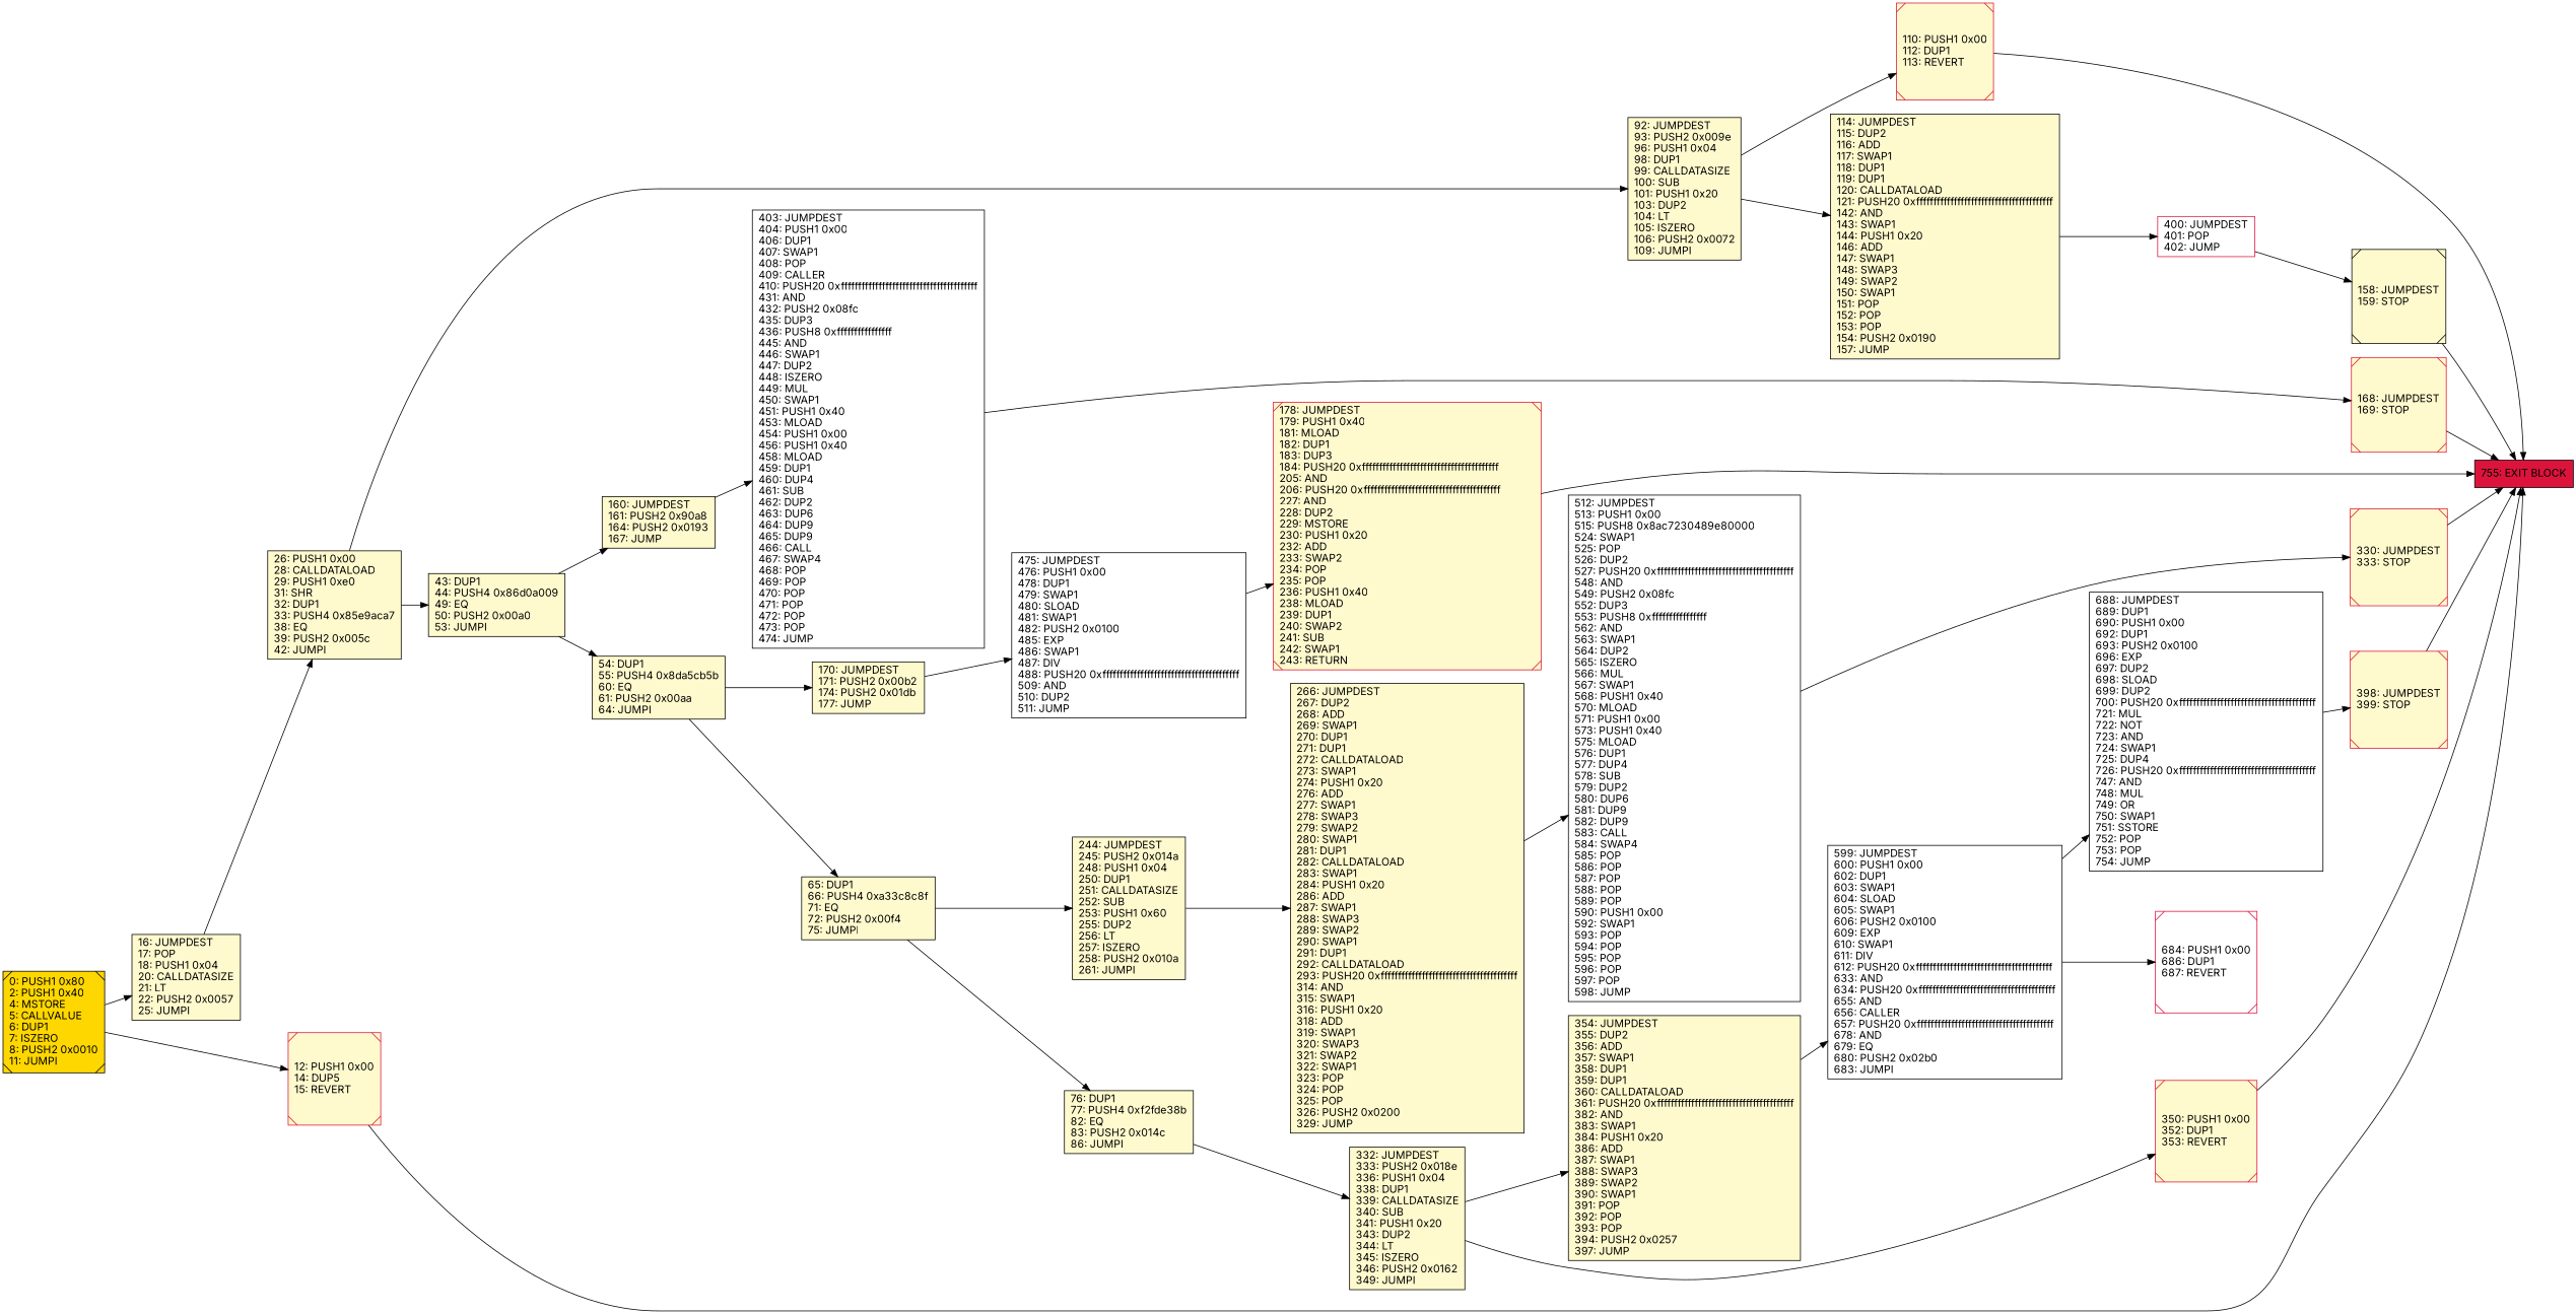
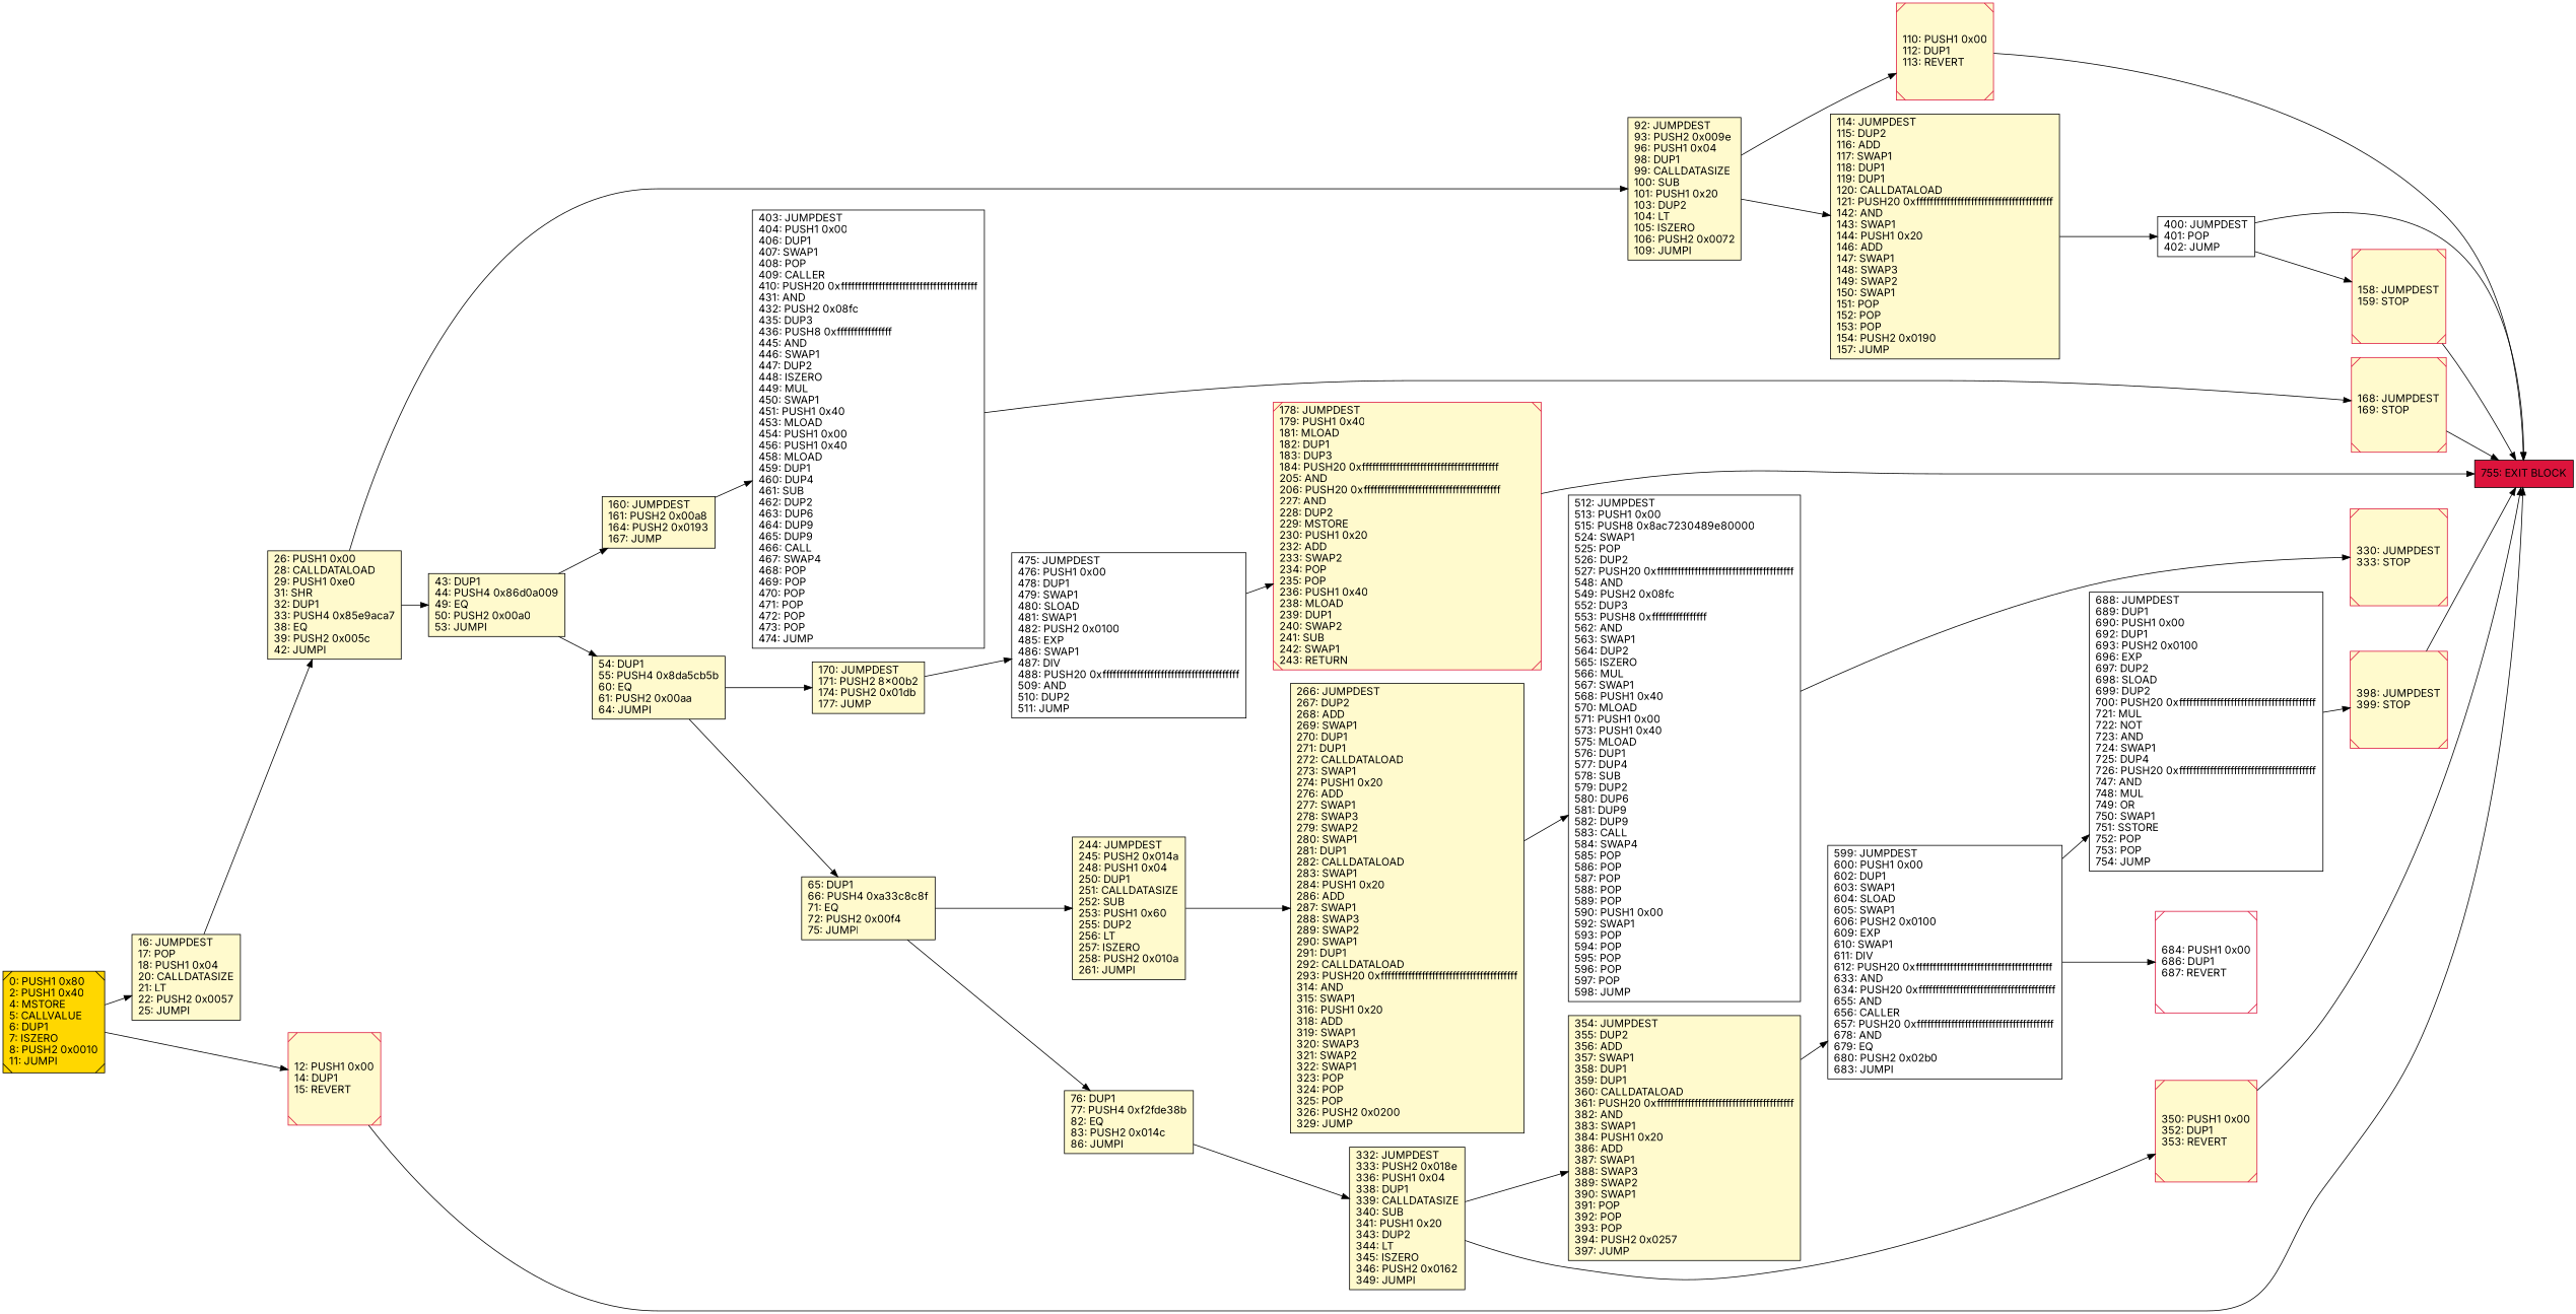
  digraph {
    fontname=Inter
    rankdir=LR
    node [color=black fillcolor=lemonchiffon fontcolor=black fontname=Inter shape=box style=filled]
    edge [fontname=Inter]
    n1 [label="354: JUMPDEST\l355: DUP2\l356: ADD\l357: SWAP1\l358: DUP1\l359: DUP1\l360: CALLDATALOAD\l361: PUSH20 0xffffffffffffffffffffffffffffffffffffffff\l382: AND\l383: SWAP1\l384: PUSH1 0x20\l386: ADD\l387: SWAP1\l388: SWAP3\l389: SWAP2\l390: SWAP1\l391: POP\l392: POP\l393: POP\l394: PUSH2 0x0257\l397: JUMP\l"]
    n2 [fillcolor=white label="599: JUMPDEST\l600: PUSH1 0x00\l602: DUP1\l603: SWAP1\l604: SLOAD\l605: SWAP1\l606: PUSH2 0x0100\l609: EXP\l610: SWAP1\l611: DIV\l612: PUSH20 0xffffffffffffffffffffffffffffffffffffffff\l633: AND\l634: PUSH20 0xffffffffffffffffffffffffffffffffffffffff\l655: AND\l656: CALLER\l657: PUSH20 0xffffffffffffffffffffffffffffffffffffffff\l678: AND\l679: EQ\l680: PUSH2 0x02b0\l683: JUMPI\l"]
    n3 [fillcolor=white label="688: JUMPDEST\l689: DUP1\l690: PUSH1 0x00\l692: DUP1\l693: PUSH2 0x0100\l696: EXP\l697: DUP2\l698: SLOAD\l699: DUP2\l700: PUSH20 0xffffffffffffffffffffffffffffffffffffffff\l721: MUL\l722: NOT\l723: AND\l724: SWAP1\l725: DUP4\l726: PUSH20 0xffffffffffffffffffffffffffffffffffffffff\l747: AND\l748: MUL\l749: OR\l750: SWAP1\l751: SSTORE\l752: POP\l753: POP\l754: JUMP\l"]
    n4 [color=crimson fillcolor=white label="684: PUSH1 0x00\l686: DUP1\l687: REVERT\l" shape=Msquare]
-   n5 [label="160: JUMPDEST\l161: PUSH2 0x90a8\l164: PUSH2 0x0193\l167: JUMP\l"]
+   n5 [label="160: JUMPDEST\l161: PUSH2 0x00a8\l164: PUSH2 0x0193\l167: JUMP\l"]
    n6 [fillcolor=white label="403: JUMPDEST\l404: PUSH1 0x00\l406: DUP1\l407: SWAP1\l408: POP\l409: CALLER\l410: PUSH20 0xffffffffffffffffffffffffffffffffffffffff\l431: AND\l432: PUSH2 0x08fc\l435: DUP3\l436: PUSH8 0xffffffffffffffff\l445: AND\l446: SWAP1\l447: DUP2\l448: ISZERO\l449: MUL\l450: SWAP1\l451: PUSH1 0x40\l453: MLOAD\l454: PUSH1 0x00\l456: PUSH1 0x40\l458: MLOAD\l459: DUP1\l460: DUP4\l461: SUB\l462: DUP2\l463: DUP6\l464: DUP9\l465: DUP9\l466: CALL\l467: SWAP4\l468: POP\l469: POP\l470: POP\l471: POP\l472: POP\l473: POP\l474: JUMP\l"]
    n7 [color=crimson label="168: JUMPDEST\l169: STOP\l" shape=Msquare]
    n8 [color=crimson label="398: JUMPDEST\l399: STOP\l" shape=Msquare]
    n9 [fillcolor=crimson label="755: EXIT BLOCK\l"]
-   n10 [label="158: JUMPDEST\l159: STOP\l" shape=Msquare]
-   n11 [label="170: JUMPDEST\l171: PUSH2 0x00b2\l174: PUSH2 0x01db\l177: JUMP\l"]
+   n10 [color=crimson label="158: JUMPDEST\l159: STOP\l" shape=Msquare]
+   n11 [label="170: JUMPDEST\l171: PUSH2 8x00b2\l174: PUSH2 0x01db\l177: JUMP\l"]
    n12 [fillcolor=white label="475: JUMPDEST\l476: PUSH1 0x00\l478: DUP1\l479: SWAP1\l480: SLOAD\l481: SWAP1\l482: PUSH2 0x0100\l485: EXP\l486: SWAP1\l487: DIV\l488: PUSH20 0xffffffffffffffffffffffffffffffffffffffff\l509: AND\l510: DUP2\l511: JUMP\l"]
    n13 [color=crimson label="178: JUMPDEST\l179: PUSH1 0x40\l181: MLOAD\l182: DUP1\l183: DUP3\l184: PUSH20 0xffffffffffffffffffffffffffffffffffffffff\l205: AND\l206: PUSH20 0xffffffffffffffffffffffffffffffffffffffff\l227: AND\l228: DUP2\l229: MSTORE\l230: PUSH1 0x20\l232: ADD\l233: SWAP2\l234: POP\l235: POP\l236: PUSH1 0x40\l238: MLOAD\l239: DUP1\l240: SWAP2\l241: SUB\l242: SWAP1\l243: RETURN\l" shape=Msquare]
    n14 [color=crimson label="110: PUSH1 0x00\l112: DUP1\l113: REVERT\l" shape=Msquare]
    n15 [label="92: JUMPDEST\l93: PUSH2 0x009e\l96: PUSH1 0x04\l98: DUP1\l99: CALLDATASIZE\l100: SUB\l101: PUSH1 0x20\l103: DUP2\l104: LT\l105: ISZERO\l106: PUSH2 0x0072\l109: JUMPI\l"]
    n16 [label="114: JUMPDEST\l115: DUP2\l116: ADD\l117: SWAP1\l118: DUP1\l119: DUP1\l120: CALLDATALOAD\l121: PUSH20 0xffffffffffffffffffffffffffffffffffffffff\l142: AND\l143: SWAP1\l144: PUSH1 0x20\l146: ADD\l147: SWAP1\l148: SWAP3\l149: SWAP2\l150: SWAP1\l151: POP\l152: POP\l153: POP\l154: PUSH2 0x0190\l157: JUMP\l"]
-   n17 [color=crimson fillcolor=white label="400: JUMPDEST\l401: POP\l402: JUMP\l"]
+   n17 [fillcolor=white label="400: JUMPDEST\l401: POP\l402: JUMP\l"]
    n18 [label="244: JUMPDEST\l245: PUSH2 0x014a\l248: PUSH1 0x04\l250: DUP1\l251: CALLDATASIZE\l252: SUB\l253: PUSH1 0x60\l255: DUP2\l256: LT\l257: ISZERO\l258: PUSH2 0x010a\l261: JUMPI\l"]
    n19 [label="266: JUMPDEST\l267: DUP2\l268: ADD\l269: SWAP1\l270: DUP1\l271: DUP1\l272: CALLDATALOAD\l273: SWAP1\l274: PUSH1 0x20\l276: ADD\l277: SWAP1\l278: SWAP3\l279: SWAP2\l280: SWAP1\l281: DUP1\l282: CALLDATALOAD\l283: SWAP1\l284: PUSH1 0x20\l286: ADD\l287: SWAP1\l288: SWAP3\l289: SWAP2\l290: SWAP1\l291: DUP1\l292: CALLDATALOAD\l293: PUSH20 0xffffffffffffffffffffffffffffffffffffffff\l314: AND\l315: SWAP1\l316: PUSH1 0x20\l318: ADD\l319: SWAP1\l320: SWAP3\l321: SWAP2\l322: SWAP1\l323: POP\l324: POP\l325: POP\l326: PUSH2 0x0200\l329: JUMP\l"]
    n20 [fillcolor=white label="512: JUMPDEST\l513: PUSH1 0x00\l515: PUSH8 0x8ac7230489e80000\l524: SWAP1\l525: POP\l526: DUP2\l527: PUSH20 0xffffffffffffffffffffffffffffffffffffffff\l548: AND\l549: PUSH2 0x08fc\l552: DUP3\l553: PUSH8 0xffffffffffffffff\l562: AND\l563: SWAP1\l564: DUP2\l565: ISZERO\l566: MUL\l567: SWAP1\l568: PUSH1 0x40\l570: MLOAD\l571: PUSH1 0x00\l573: PUSH1 0x40\l575: MLOAD\l576: DUP1\l577: DUP4\l578: SUB\l579: DUP2\l580: DUP6\l581: DUP9\l582: DUP9\l583: CALL\l584: SWAP4\l585: POP\l586: POP\l587: POP\l588: POP\l589: POP\l590: PUSH1 0x00\l592: SWAP1\l593: POP\l594: POP\l595: POP\l596: POP\l597: POP\l598: JUMP\l"]
    n21 [fillcolor=gold label="0: PUSH1 0x80\l2: PUSH1 0x40\l4: MSTORE\l5: CALLVALUE\l6: DUP1\l7: ISZERO\l8: PUSH2 0x0010\l11: JUMPI\l" shape=Msquare]
    n22 [label="16: JUMPDEST\l17: POP\l18: PUSH1 0x04\l20: CALLDATASIZE\l21: LT\l22: PUSH2 0x0057\l25: JUMPI\l"]
-   n23 [color=crimson label="12: PUSH1 0x00\l14: DUP5\l15: REVERT\l" shape=Msquare]
+   n23 [color=crimson label="12: PUSH1 0x00\l14: DUP1\l15: REVERT\l" shape=Msquare]
    n24 [label="26: PUSH1 0x00\l28: CALLDATALOAD\l29: PUSH1 0xe0\l31: SHR\l32: DUP1\l33: PUSH4 0x85e9aca7\l38: EQ\l39: PUSH2 0x005c\l42: JUMPI\l"]
    n25 [color=crimson label="330: JUMPDEST\l333: STOP\l" shape=Msquare]
    n26 [label="43: DUP1\l44: PUSH4 0x86d0a009\l49: EQ\l50: PUSH2 0x00a0\l53: JUMPI\l"]
    n27 [label="65: DUP1\l66: PUSH4 0xa33c8c8f\l71: EQ\l72: PUSH2 0x00f4\l75: JUMPI\l"]
    n28 [label="76: DUP1\l77: PUSH4 0xf2fde38b\l82: EQ\l83: PUSH2 0x014c\l86: JUMPI\l"]
    n29 [label="332: JUMPDEST\l333: PUSH2 0x018e\l336: PUSH1 0x04\l338: DUP1\l339: CALLDATASIZE\l340: SUB\l341: PUSH1 0x20\l343: DUP2\l344: LT\l345: ISZERO\l346: PUSH2 0x0162\l349: JUMPI\l"]
    n30 [label="54: DUP1\l55: PUSH4 0x8da5cb5b\l60: EQ\l61: PUSH2 0x00aa\l64: JUMPI\l"]
    n31 [color=crimson label="350: PUSH1 0x00\l352: DUP1\l353: REVERT\l" shape=Msquare]
    n1 -> n2
    n2 -> n3
    n2 -> n4
    n3 -> n8
    n5 -> n6
    n6 -> n7
    n7 -> n9
    n8 -> n9
    n10 -> n9
    n11 -> n12
    n12 -> n13
    n13 -> n9
    n14 -> n9
    n15 -> n14
    n15 -> n16
    n16 -> n17
    n17 -> n10
    n18 -> n19
    n19 -> n20
    n20 -> n25
    n21 -> n22
    n21 -> n23
    n22 -> n24
    n23 -> n9
    n24 -> n15
    n24 -> n26
-   n25 -> n9
+   n17 -> n9
    n26 -> n5
    n26 -> n30
    n27 -> n18
    n27 -> n28
    n28 -> n29
    n29 -> n1
    n29 -> n31
    n30 -> n11
    n30 -> n27
    n31 -> n9
  }
